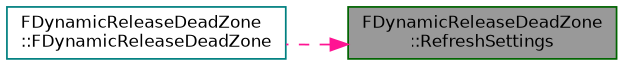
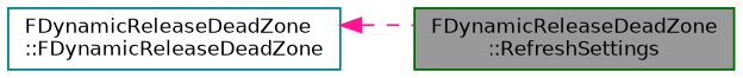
  digraph {
    rankdir=RL
    node [fontname=Helvetica fontsize=10 shape=box style=filled]
    n1 [color=darkgreen fillcolor=grey60 fontcolor=black height=0.2 label="FDynamicReleaseDeadZone\l::RefreshSettings" width=0.4]
    n2 [color=teal fillcolor=white height=0.2 label="FDynamicReleaseDeadZone\l::FDynamicReleaseDeadZone" width=0.4]
-   n1 -> n2 [color=deeppink dir=back fontname=Helvetica fontsize=10 labelfontname=Helvetica labelfontsize=10 style=dashed]
+   n2 -> n1 [color=deeppink dir=back fontname=Helvetica fontsize=10 labelfontname=Helvetica labelfontsize=10 style=dashed]
  }
